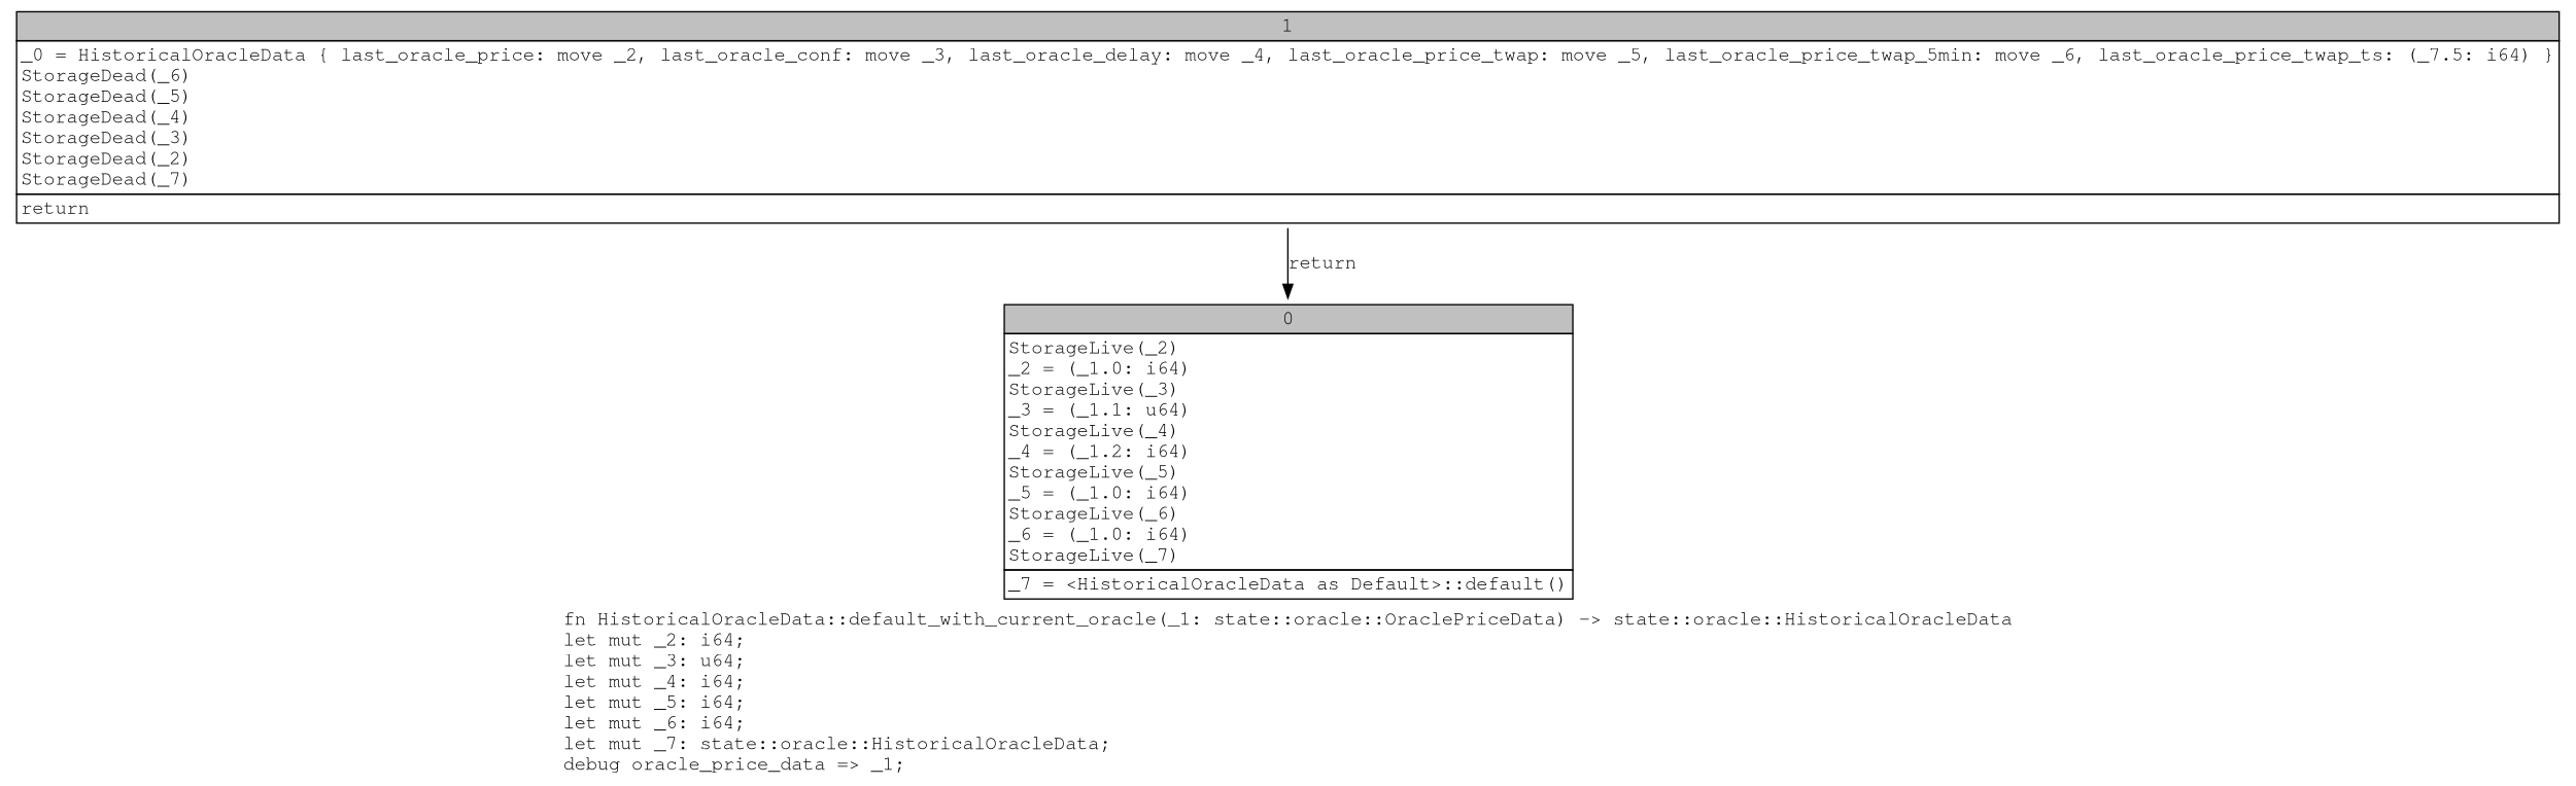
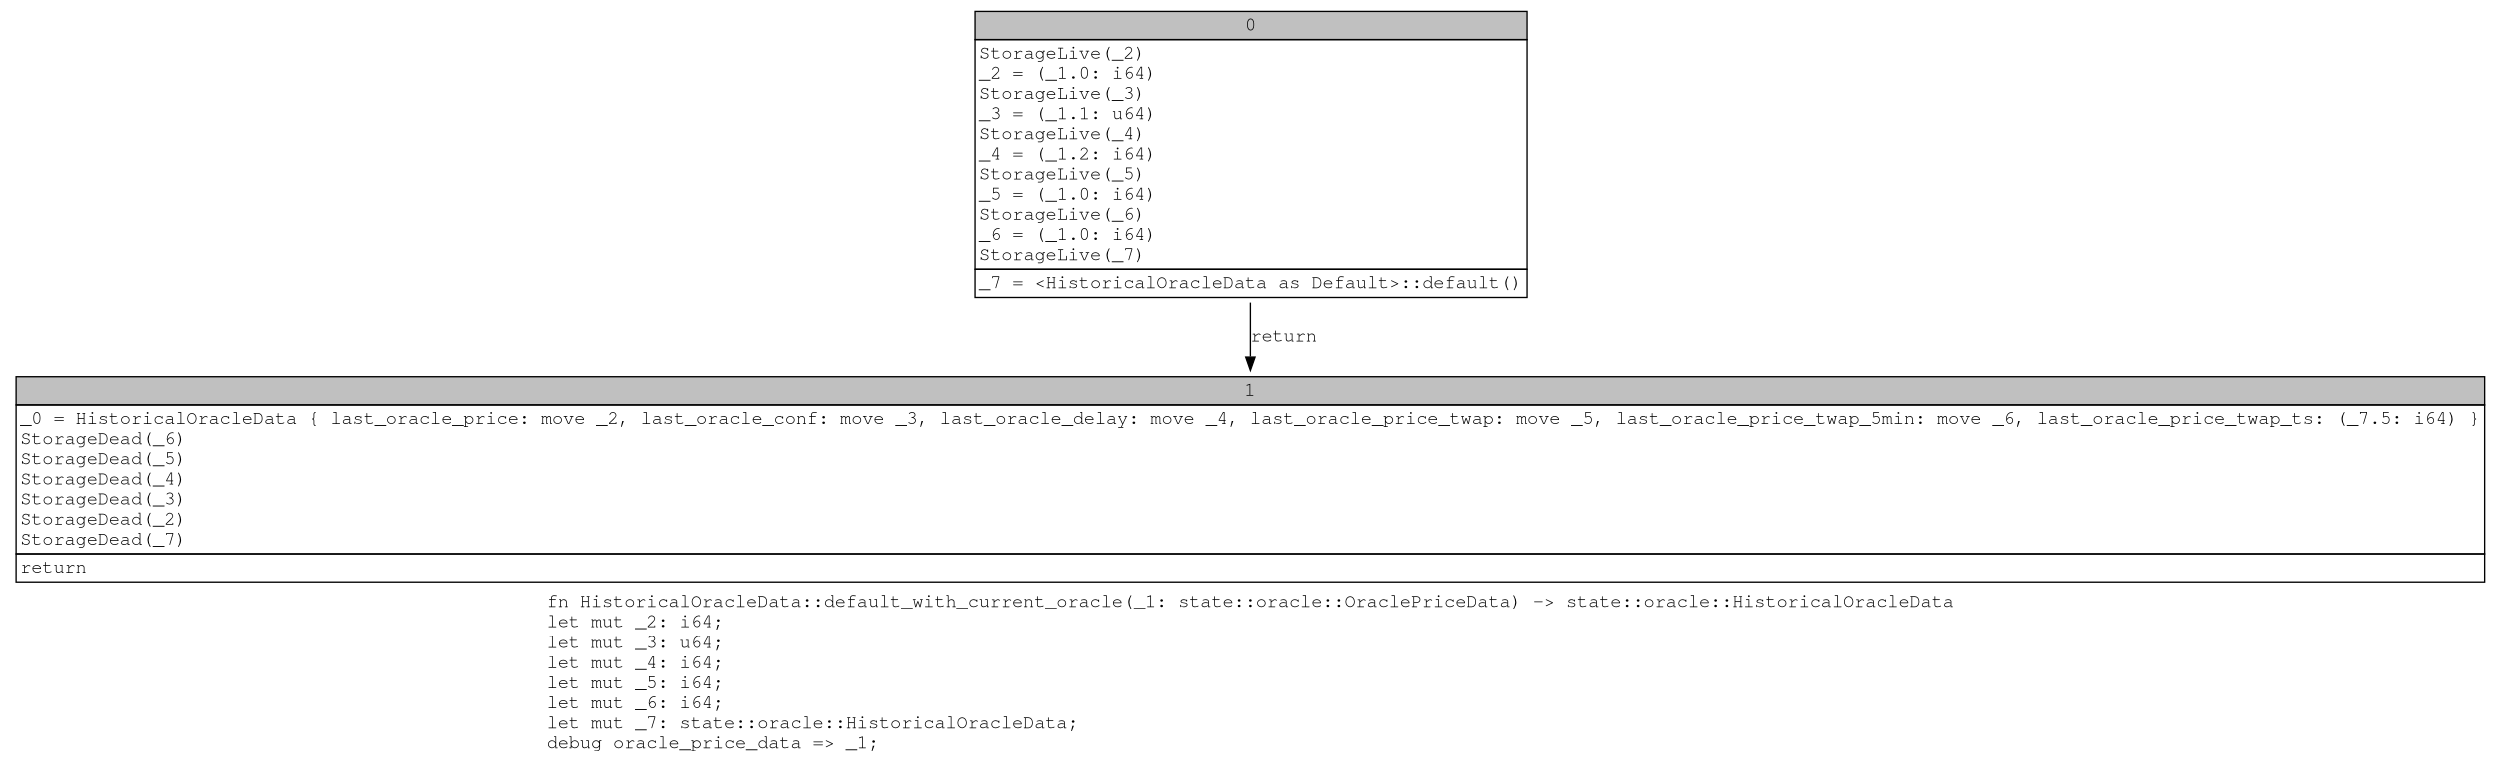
  digraph {
    fontname="Courier, monospace"
    label=<fn HistoricalOracleData::default_with_current_oracle(_1: state::oracle::OraclePriceData) -&gt; state::oracle::HistoricalOracleData<br align="left"/>let mut _2: i64;<br align="left"/>let mut _3: u64;<br align="left"/>let mut _4: i64;<br align="left"/>let mut _5: i64;<br align="left"/>let mut _6: i64;<br align="left"/>let mut _7: state::oracle::HistoricalOracleData;<br align="left"/>debug oracle_price_data =&gt; _1;<br align="left"/>>
    node [fontname="Courier, monospace" shape=none]
    n1 [label=<<table border="0" cellborder="1" cellspacing="0"><tr><td bgcolor="gray" align="center" colspan="1">0</td></tr><tr><td align="left" balign="left">StorageLive(_2)<br/>_2 = (_1.0: i64)<br/>StorageLive(_3)<br/>_3 = (_1.1: u64)<br/>StorageLive(_4)<br/>_4 = (_1.2: i64)<br/>StorageLive(_5)<br/>_5 = (_1.0: i64)<br/>StorageLive(_6)<br/>_6 = (_1.0: i64)<br/>StorageLive(_7)<br/></td></tr><tr><td align="left">_7 = &lt;HistoricalOracleData as Default&gt;::default()</td></tr></table>>]
    n2 [label=<<table border="0" cellborder="1" cellspacing="0"><tr><td bgcolor="gray" align="center" colspan="1">1</td></tr><tr><td align="left" balign="left">_0 = HistoricalOracleData { last_oracle_price: move _2, last_oracle_conf: move _3, last_oracle_delay: move _4, last_oracle_price_twap: move _5, last_oracle_price_twap_5min: move _6, last_oracle_price_twap_ts: (_7.5: i64) }<br/>StorageDead(_6)<br/>StorageDead(_5)<br/>StorageDead(_4)<br/>StorageDead(_3)<br/>StorageDead(_2)<br/>StorageDead(_7)<br/></td></tr><tr><td align="left">return</td></tr></table>>]
-   n2 -> n1 [fontname="Courier, monospace" label=return]
+   n1 -> n2 [fontname="Courier, monospace" label=return]
  }
